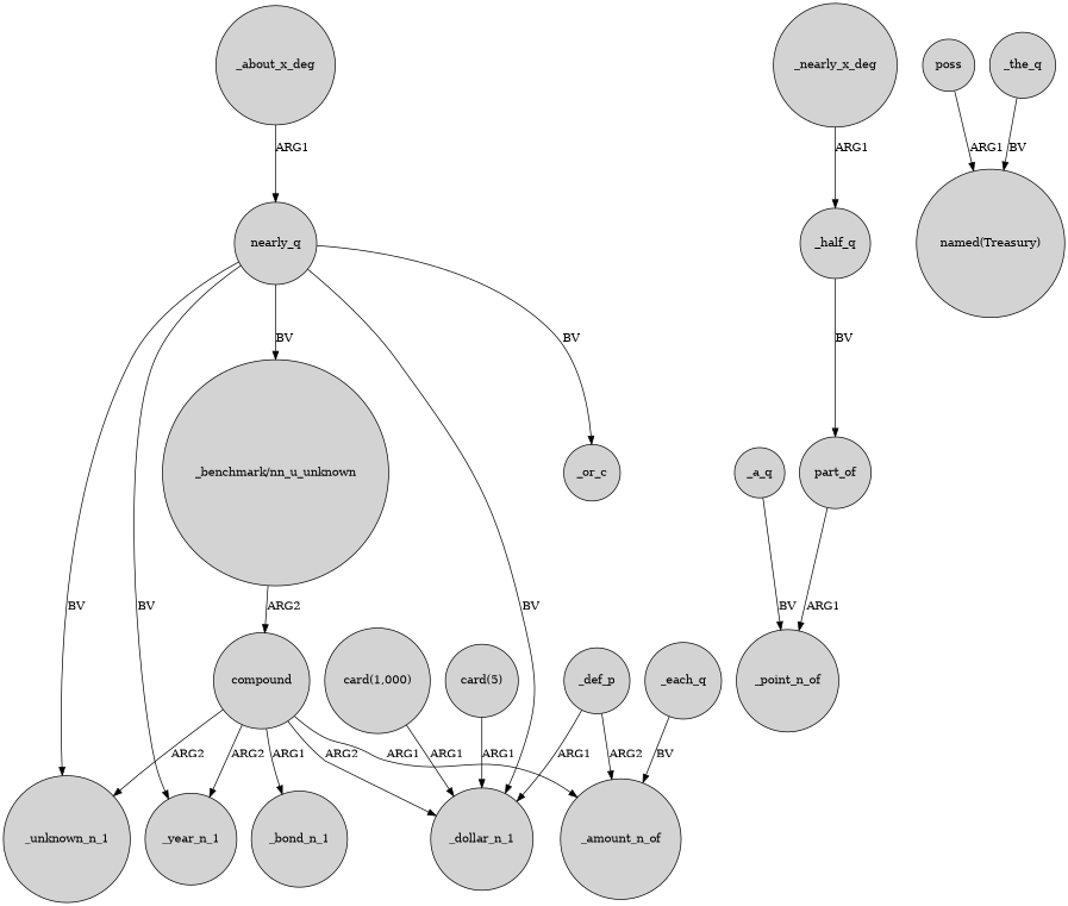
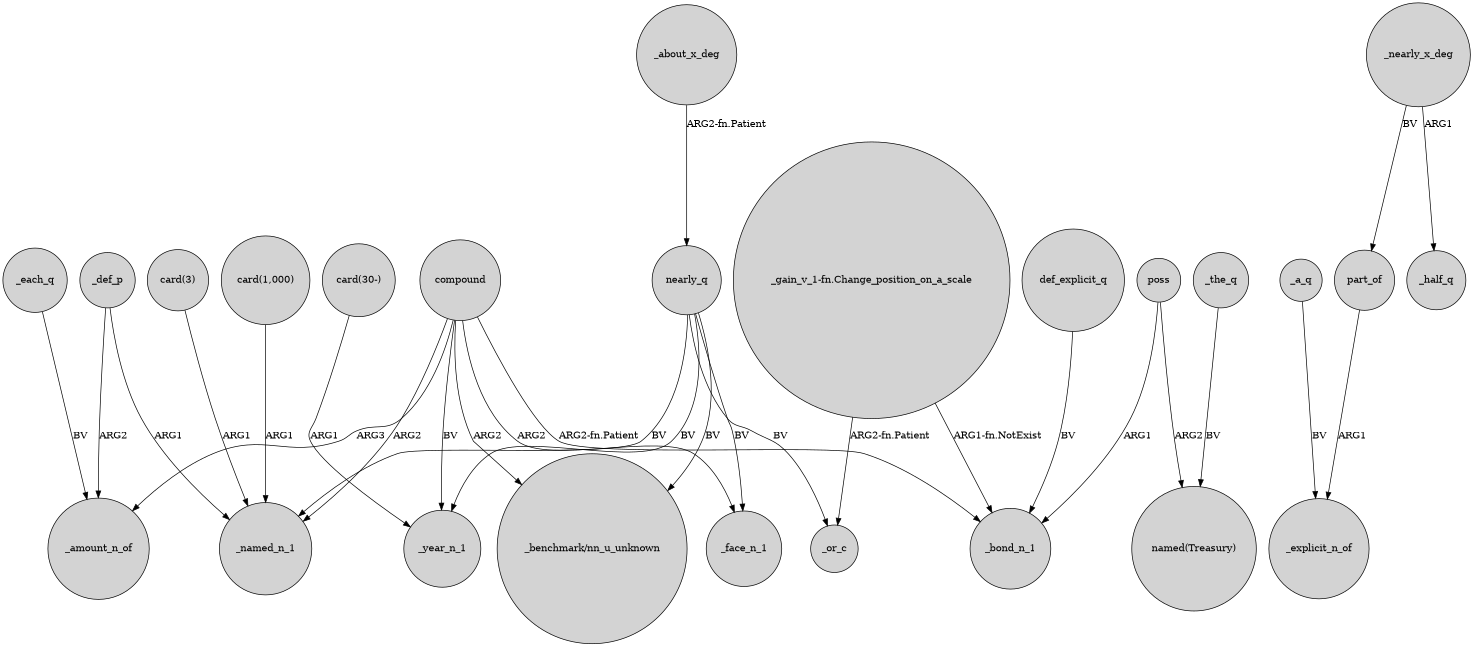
  digraph {
    node [shape=circle style=filled]
    n1 [label=nearly_q]
-   _face_n_1 [label=_unknown_n_1]
+   _face_n_1
    _year_n_1
    "_benchmark/nn_u_unknown"
    _or_c
-   _dollar_n_1
+   _dollar_n_1 [label=_named_n_1]
    part_of
-   _point_n_of
+   _point_n_of [label=_explicit_n_of]
    compound
    _bond_n_1
    _amount_n_of
+   "_gain_v_1-fn.Change_position_on_a_scale"
    _each_q
+   "card(30-)"
    _about_x_deg
    poss
    "named(Treasury)"
    _a_q
    "card(1,000)"
    _half_q
    n21 [label=_def_p]
    _nearly_x_deg
    _the_q
-   "card(5)"
+   def_explicit_q
+   "card(5)" [label="card(3)"]
    n1 -> _face_n_1 [label=BV]
    n1 -> _year_n_1 [label=BV]
    n1 -> "_benchmark/nn_u_unknown" [label=BV]
    n1 -> _or_c [label=BV]
    n1 -> _dollar_n_1 [label=BV]
    part_of -> _point_n_of [label=ARG1]
    compound -> _face_n_1 [label=ARG2]
-   compound -> _year_n_1 [label=ARG2]
-   "_benchmark/nn_u_unknown" -> compound [label=ARG2]
+   compound -> _year_n_1 [label=BV]
+   compound -> "_benchmark/nn_u_unknown" [label=ARG2]
    compound -> _dollar_n_1 [label=ARG2]
-   compound -> _bond_n_1 [label=ARG1]
-   compound -> _amount_n_of [label=ARG1]
+   compound -> _bond_n_1 [label="ARG2-fn.Patient"]
+   compound -> _amount_n_of [label=ARG3]
+   "_gain_v_1-fn.Change_position_on_a_scale" -> _or_c [label="ARG2-fn.Patient"]
+   "_gain_v_1-fn.Change_position_on_a_scale" -> _bond_n_1 [label="ARG1-fn.NotExist"]
    _each_q -> _amount_n_of [label=BV]
-   _about_x_deg -> n1 [label=ARG1]
-   poss -> "named(Treasury)" [label=ARG1]
+   "card(30-)" -> _year_n_1 [label=ARG1]
+   _about_x_deg -> n1 [label="ARG2-fn.Patient"]
+   poss -> _bond_n_1 [label=ARG1]
+   poss -> "named(Treasury)" [label=ARG2]
    _a_q -> _point_n_of [label=BV]
    "card(1,000)" -> _dollar_n_1 [label=ARG1]
-   _half_q -> part_of [label=BV]
+   _nearly_x_deg -> part_of [label=BV]
    n21 -> _dollar_n_1 [label=ARG1]
    n21 -> _amount_n_of [label=ARG2]
    _nearly_x_deg -> _half_q [label=ARG1]
    _the_q -> "named(Treasury)" [label=BV]
+   def_explicit_q -> _bond_n_1 [label=BV]
    "card(5)" -> _dollar_n_1 [label=ARG1]
  }
